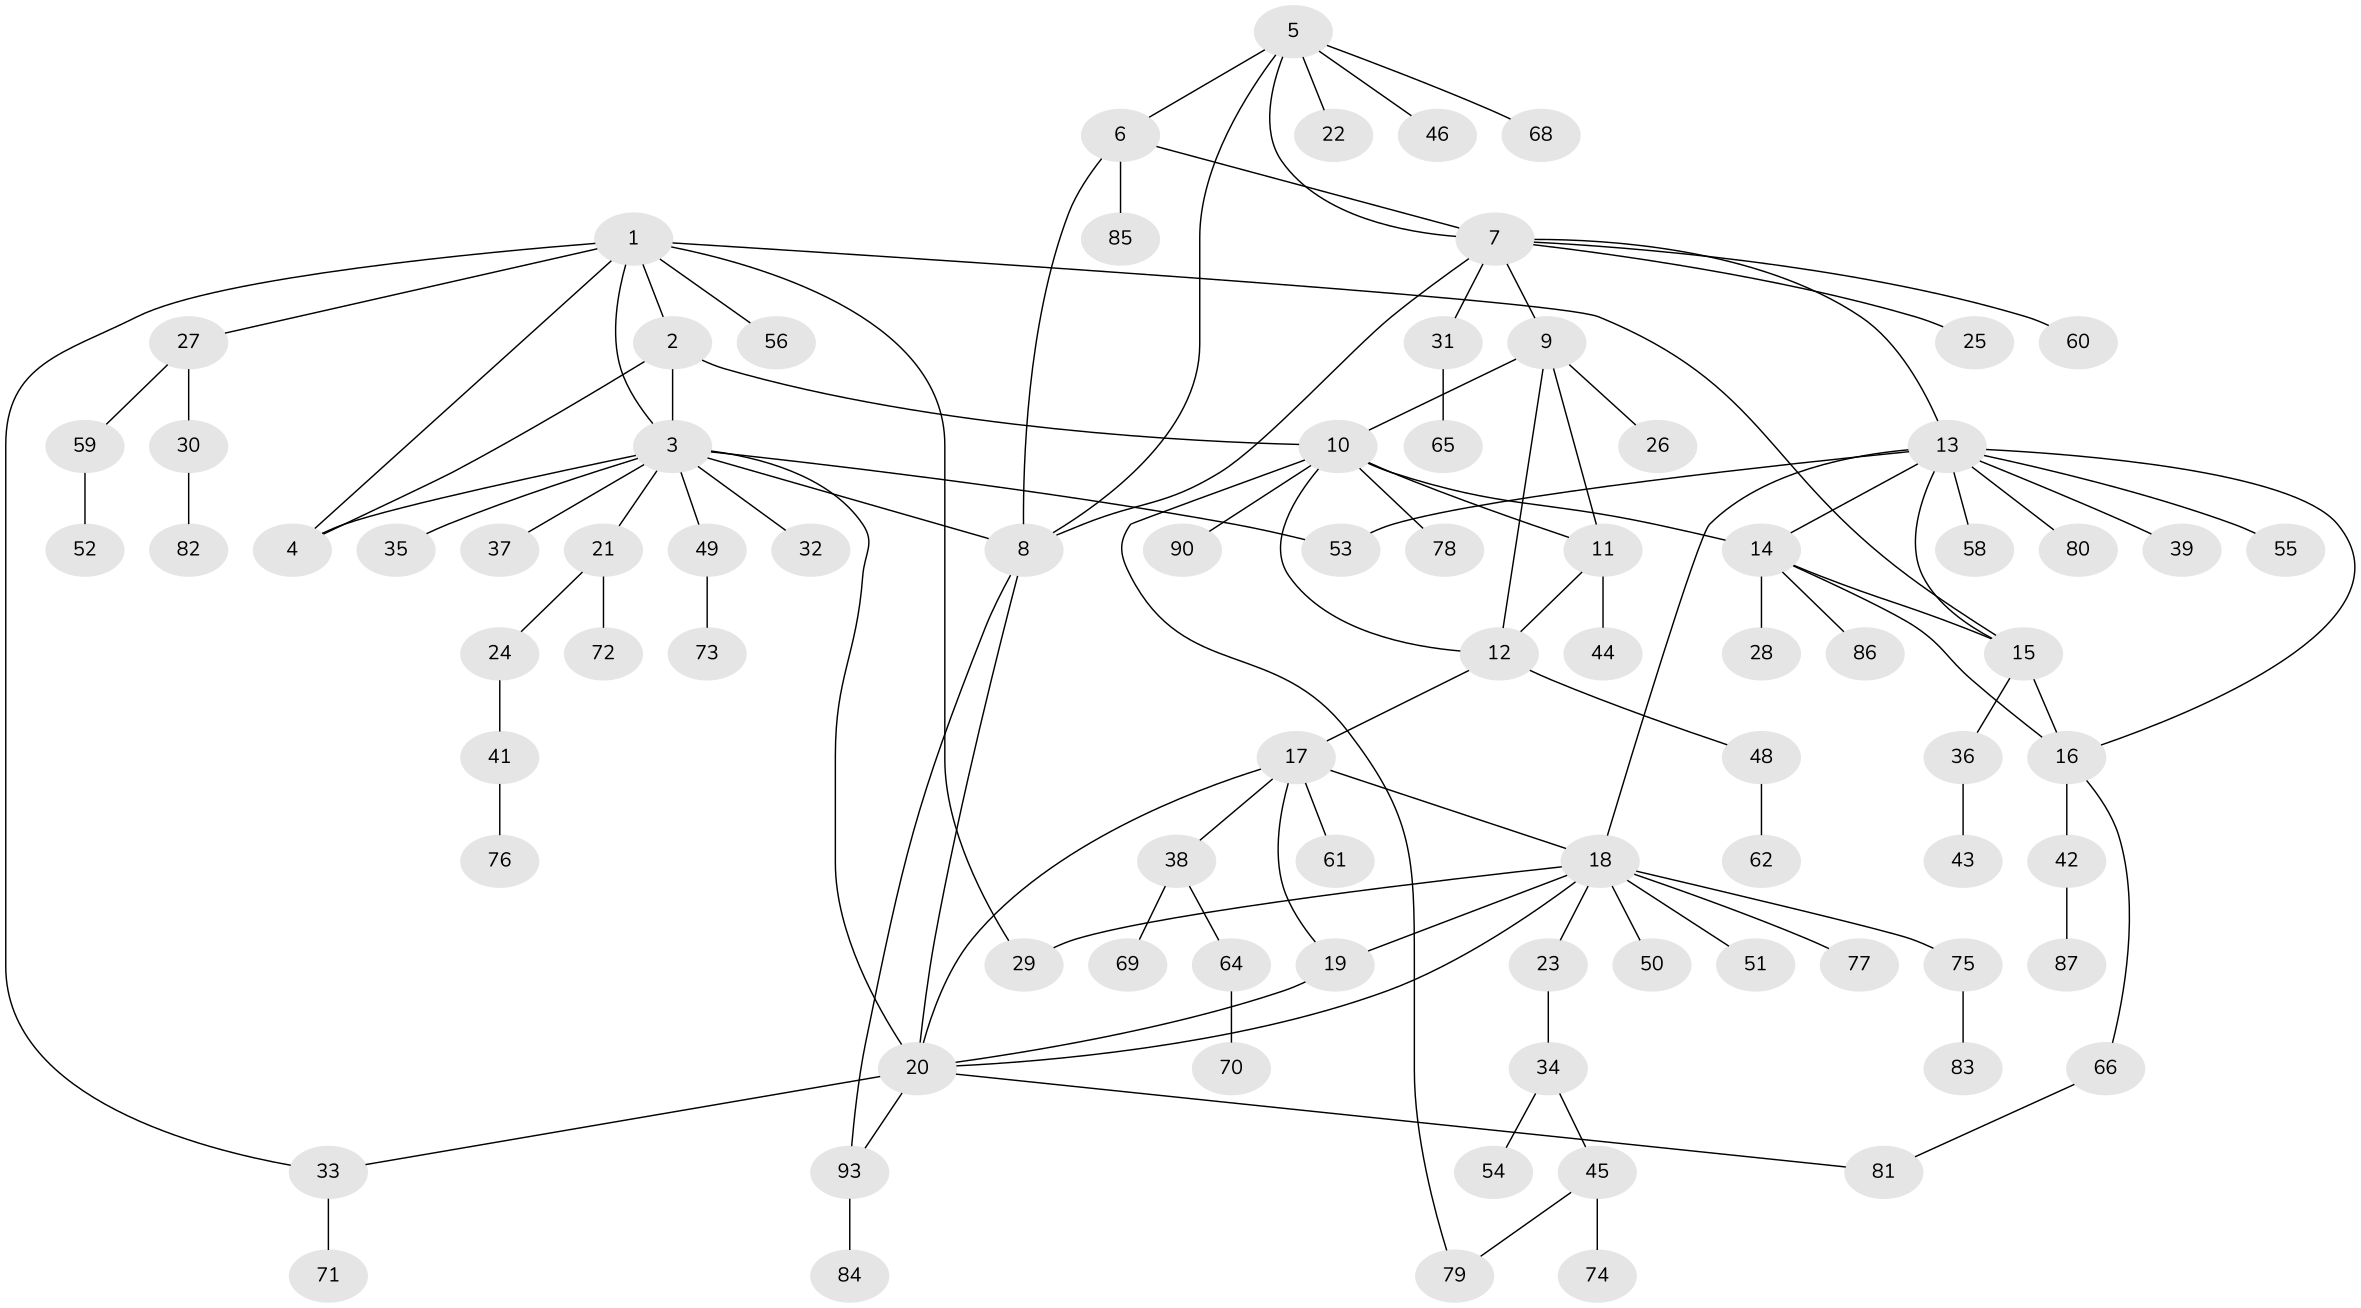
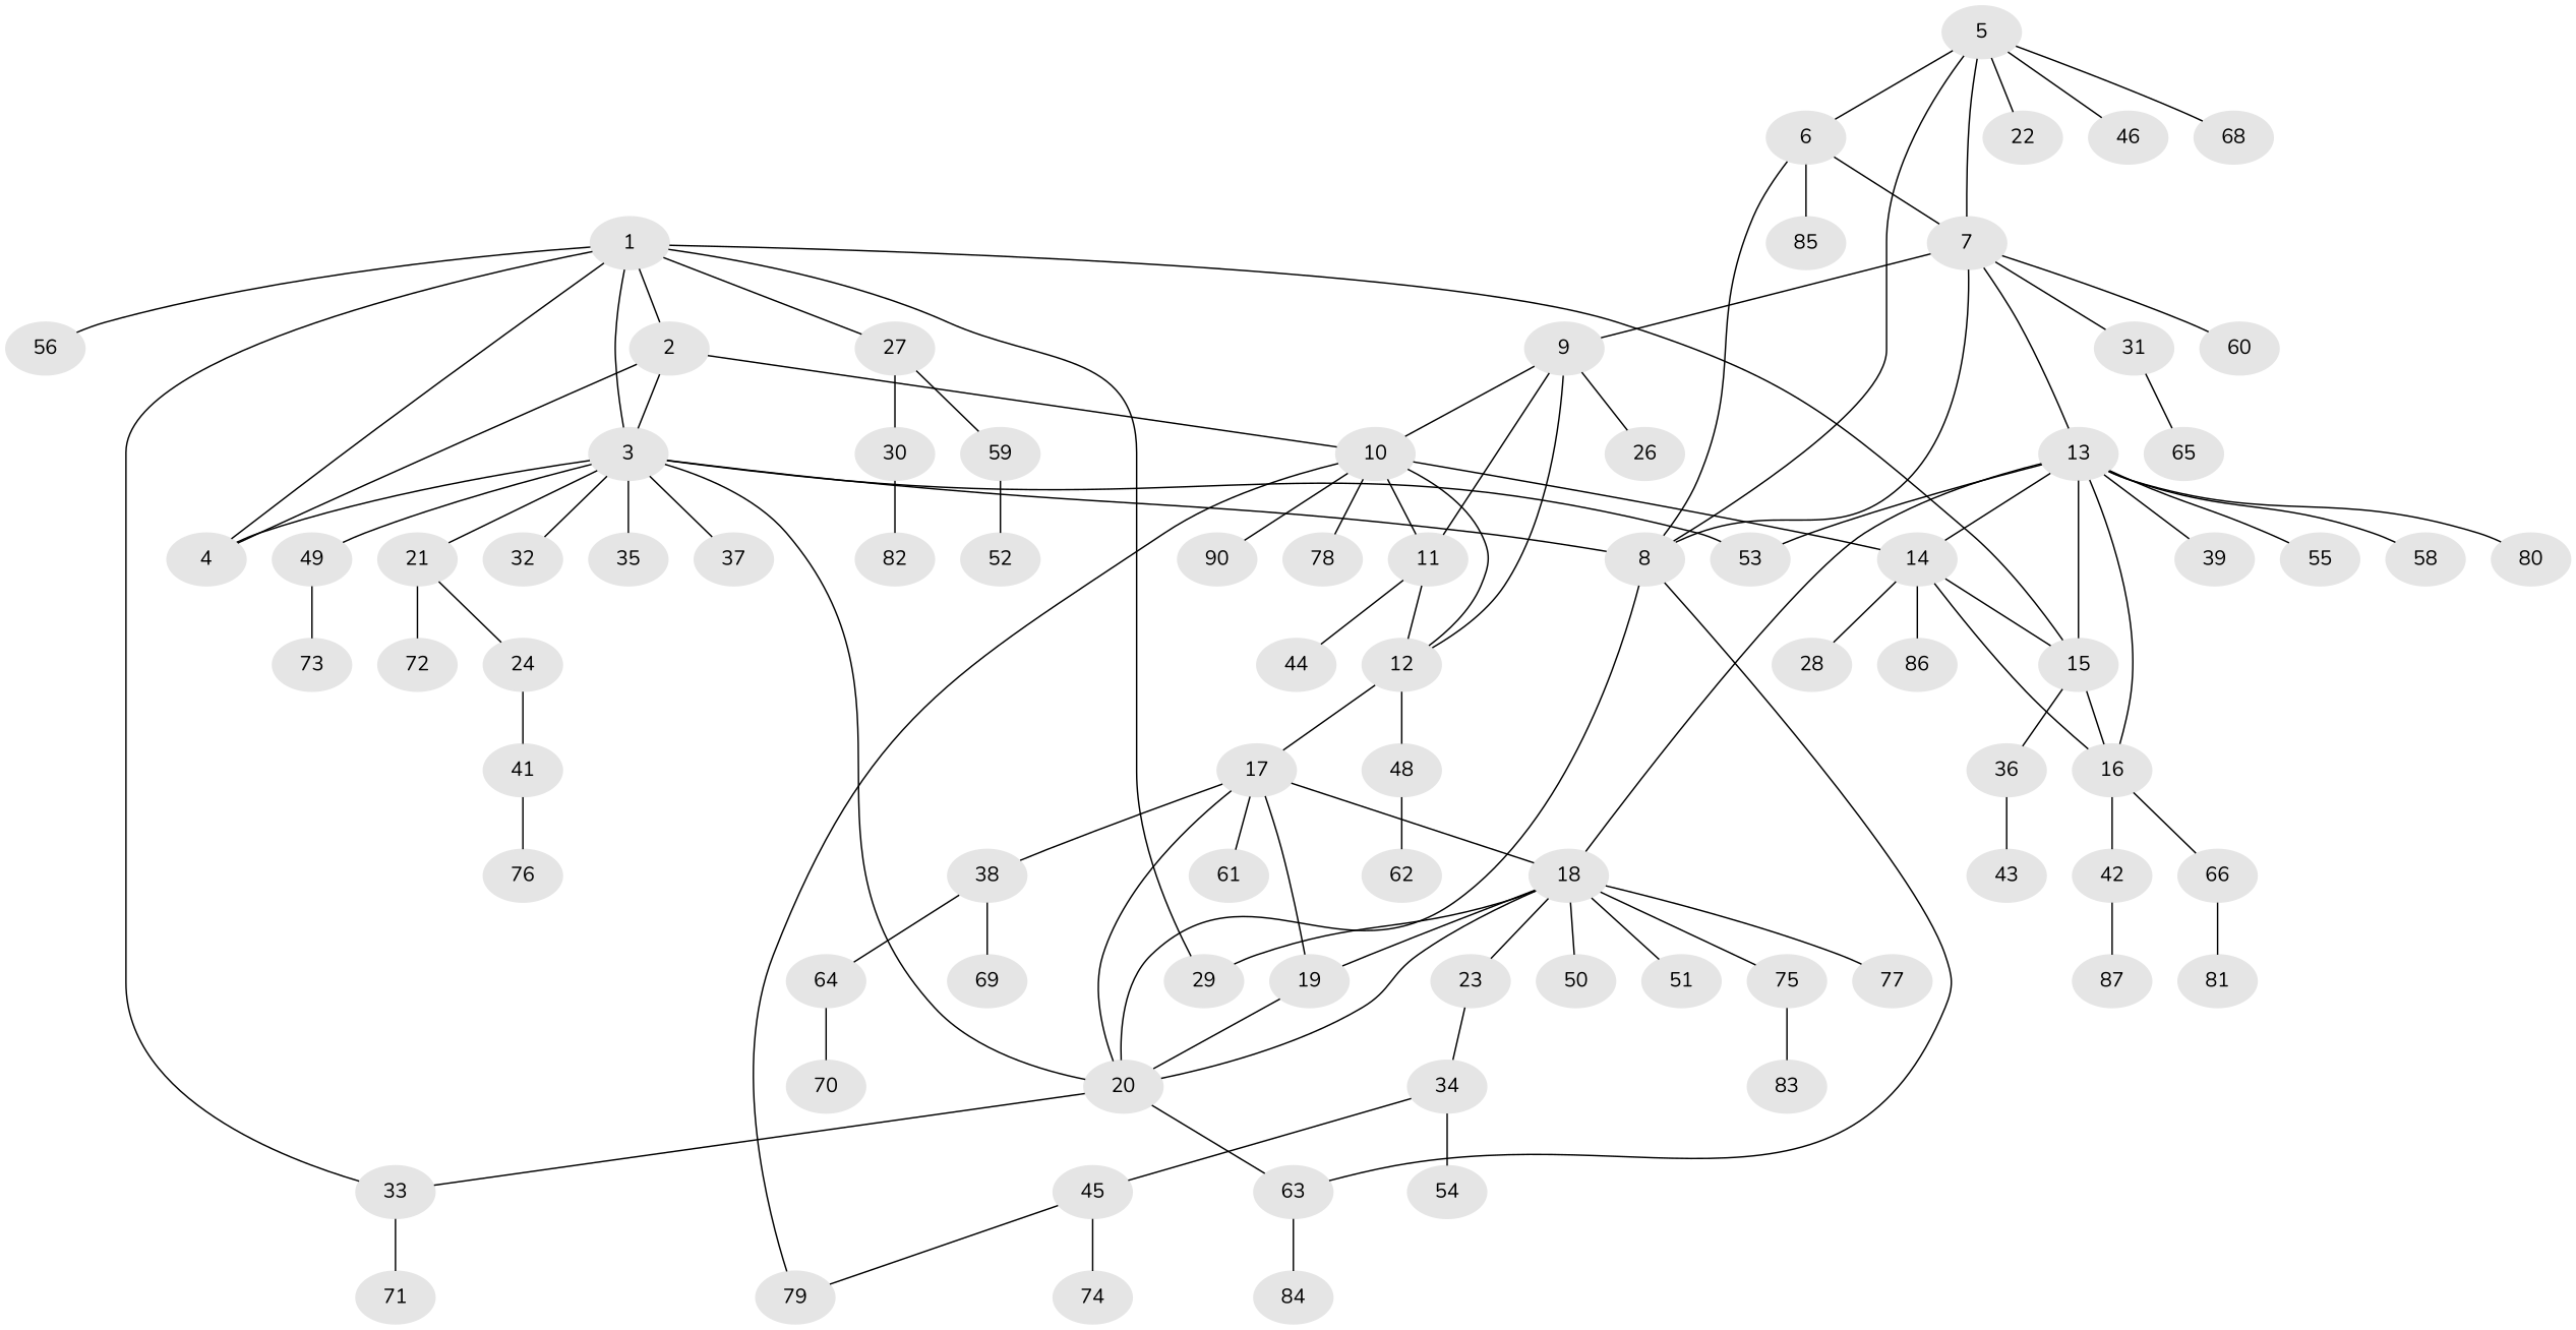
  graph {
    fontname=Nunito
    node [color=gray90 fontname=Nunito style=filled]
    edge [fontname=Nunito]
    1
    2
    3
    4
    15
    27
    29
    33
    56
    10
    8
    20
    21
    32
    35
    37
    49
    53
    16
    36
    30
    59
    71
    11
    12
    14
    n27 [label=90]
    78
    79
-   63 [label=93]
+   63
    81
    24
    72
    73
    5
    6
    7
    22
    46
    68
    85
    9
    13
-   25
    31
    60
    26
    18
    39
    55
    58
    80
    65
    84
    44
    17
    48
    28
    86
    19
    38
    61
    62
    42
    66
    23
    50
    51
    75
    77
    43
    87
    64
    69
    34
    83
    41
    45
    54
    76
    82
    52
    74
    70
    1 -- 2
    1 -- 3
    1 -- 4
    1 -- 15
    1 -- 27
    1 -- 29
    1 -- 33
    1 -- 56
    2 -- 3
    2 -- 4
    2 -- 10
    3 -- 4
    3 -- 8
    3 -- 20
    3 -- 21
    3 -- 32
    3 -- 35
    3 -- 37
    3 -- 49
    3 -- 53
    15 -- 16
    15 -- 36
    27 -- 30
    27 -- 59
    33 -- 71
    10 -- 11
    10 -- 12
    10 -- 14
    10 -- n27
    10 -- 78
    10 -- 79
    8 -- 20
    8 -- 63
    20 -- 33
    20 -- 63
-   20 -- 81
    21 -- 24
    21 -- 72
    49 -- 73
    16 -- 42
    16 -- 66
    36 -- 43
    30 -- 82
    59 -- 52
    11 -- 12
    11 -- 44
    12 -- 17
    12 -- 48
    14 -- 15
    14 -- 16
    14 -- 28
    14 -- 86
    63 -- 84
    24 -- 41
    5 -- 8
    5 -- 6
    5 -- 7
    5 -- 22
    5 -- 46
    5 -- 68
    6 -- 8
    6 -- 7
    6 -- 85
    7 -- 8
    7 -- 9
    7 -- 13
-   7 -- 25
    7 -- 31
    7 -- 60
    9 -- 10
    9 -- 11
    9 -- 12
    9 -- 26
    13 -- 15
    13 -- 53
    13 -- 16
    13 -- 14
    13 -- 18
    13 -- 39
    13 -- 55
    13 -- 58
    13 -- 80
    31 -- 65
    18 -- 29
    18 -- 20
    18 -- 19
    18 -- 23
    18 -- 50
    18 -- 51
    18 -- 75
    18 -- 77
    17 -- 20
    17 -- 18
    17 -- 19
    17 -- 38
    17 -- 61
    48 -- 62
    19 -- 20
    38 -- 64
    38 -- 69
    42 -- 87
    66 -- 81
    23 -- 34
    75 -- 83
    64 -- 70
    34 -- 45
    34 -- 54
    41 -- 76
    45 -- 79
    45 -- 74
  }
